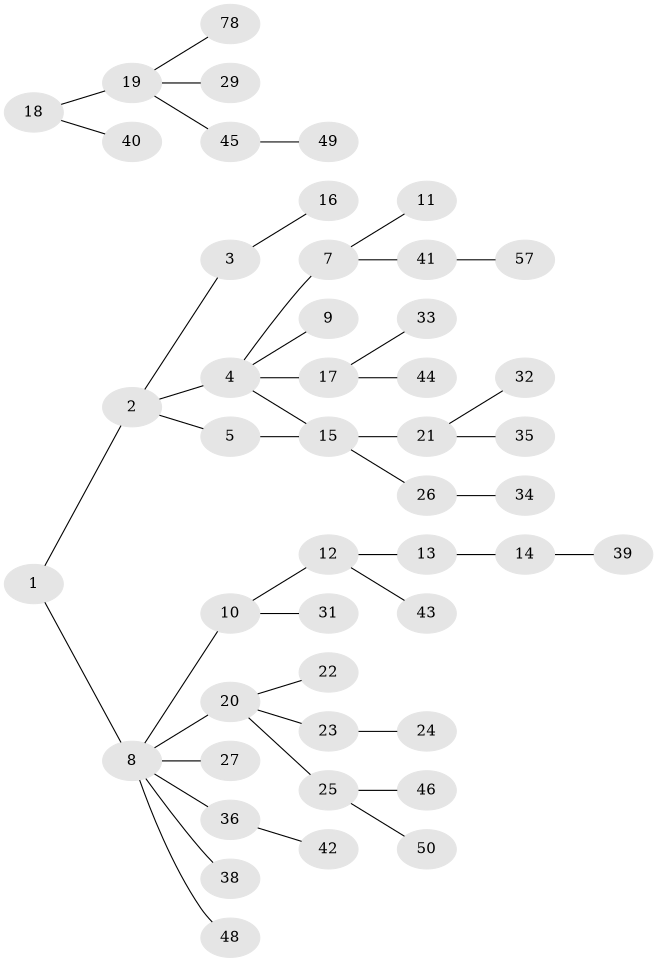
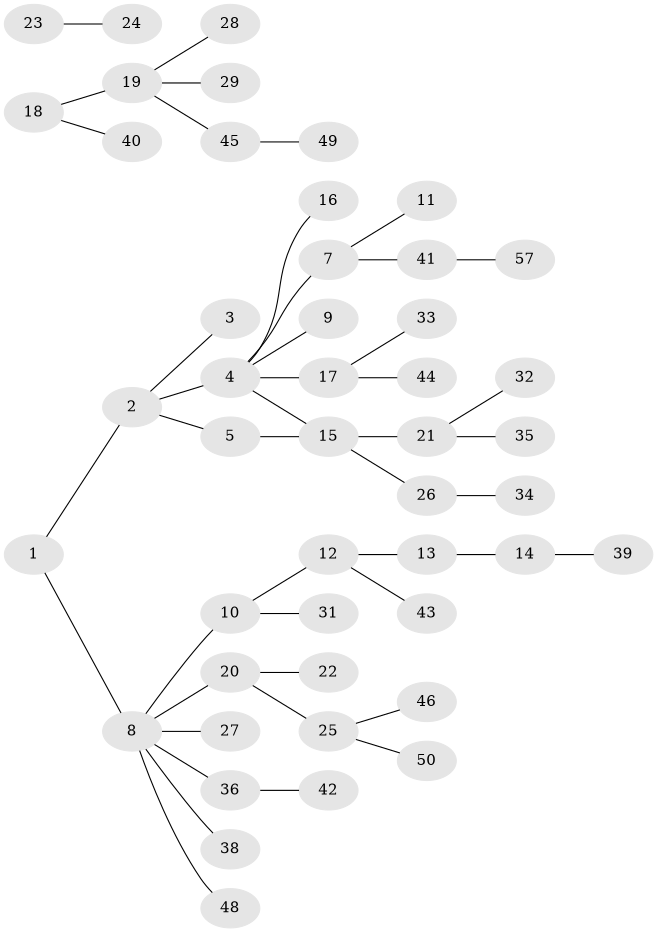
  graph {
    rankdir=LR
    node [color=gray90 style=filled]
    1
    2
    8
    3
    4
    5
    10
    20
    27
    36
    38
    48
    16
    7
    9
    17
    15
    11
    41
    33
    44
    18
    19
    40
    21
    26
    n27 [label=57]
    12
    31
    22
    23
    25
    42
    13
    43
    14
    39
    32
    35
    34
-   28 [label=78]
+   28
    29
    45
    49
    24
    46
    50
    1 -- 2
    1 -- 8
    2 -- 3
    2 -- 4
    2 -- 5
    8 -- 10
    8 -- 20
    8 -- 27
    8 -- 36
    8 -- 38
    8 -- 48
-   3 -- 16
+   4 -- 16
    4 -- 7
    4 -- 9
    4 -- 17
    4 -- 15
    5 -- 15
    10 -- 12
    10 -- 31
    20 -- 22
-   20 -- 23
    20 -- 25
    36 -- 42
    7 -- 11
    7 -- 41
    17 -- 33
    17 -- 44
    15 -- 21
    15 -- 26
    41 -- n27
    18 -- 19
    18 -- 40
    19 -- 28
    19 -- 29
    19 -- 45
    21 -- 32
    21 -- 35
    26 -- 34
    12 -- 13
    12 -- 43
    23 -- 24
    25 -- 46
    25 -- 50
    13 -- 14
    14 -- 39
    45 -- 49
  }
